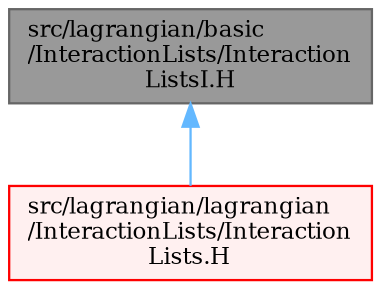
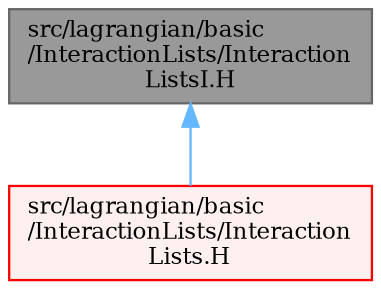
  digraph {
    fontname="DejaVu Serif"
    node [fontname="DejaVu Serif" fontsize=10 shape=box style=filled]
    n1 [color=gray40 fillcolor=grey60 fontcolor=black height=0.2 label="src/lagrangian/basic\l/InteractionLists/Interaction\lListsI.H" width=0.4]
-   n2 [color=red fillcolor="#FFF0F0" height=0.2 label="src/lagrangian/lagrangian\l/InteractionLists/Interaction\lLists.H" width=0.4]
+   n2 [color=red fillcolor="#FFF0F0" height=0.2 label="src/lagrangian/basic\l/InteractionLists/Interaction\lLists.H" width=0.4]
    n1 -> n2 [color=steelblue1 dir=back fontname="DejaVu Serif" fontsize=10 labelfontname=Helvetica labelfontsize=10 style=solid]
  }
